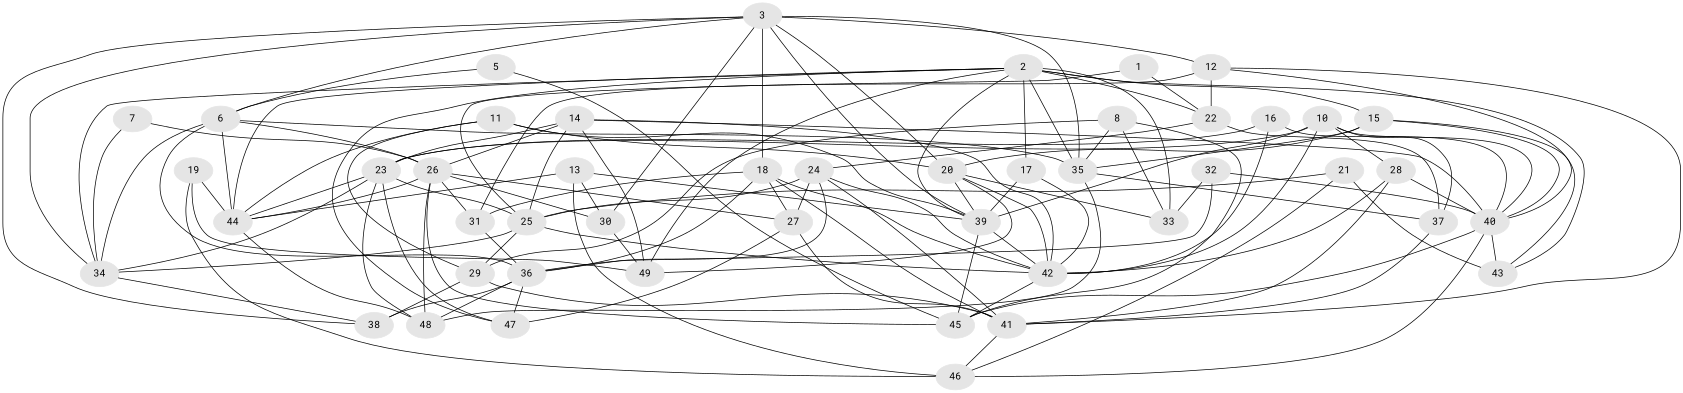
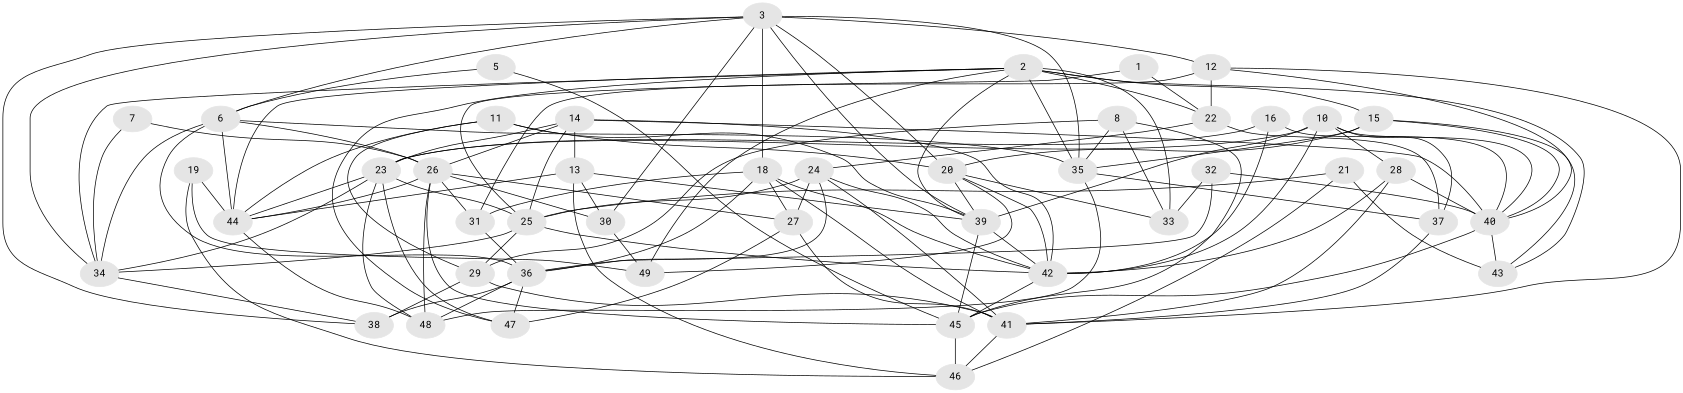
  graph {
    fontname="Roboto Mono"
    node [color=gray90 fontname="Roboto Mono" style=filled]
    edge [fontname="Roboto Mono" weight=1.0]
    1
    22
    25
    37
    24
    34
    29
    42
    2
-   17
    33
    35
    39
    43
    44
    47
    49
    15
    38
    48
    45
    3
    6
    12
    18
    20
    30
    26
    36
    40
    31
    41
    27
    14
    23
    5
    46
    7
    8
    10
    28
    11
    13
    16
    19
    21
    32
    1 -- 22
    1 -- 25
    22 -- 37
    22 -- 24
    25 -- 34
    25 -- 29
    25 -- 42
    37 -- 41
    24 -- 25
    24 -- 42
    24 -- 36
    24 -- 41
    24 -- 27
    34 -- 38
    29 -- 38
    29 -- 41
    42 -- 45
    2 -- 22
    2 -- 34
-   2 -- 17
    2 -- 33
    2 -- 35
    2 -- 39
    2 -- 43
    2 -- 44
    2 -- 47
    2 -- 49
    2 -- 15
-   17 -- 42
-   17 -- 39
    35 -- 37
    35 -- 48
    39 -- 42
    39 -- 45
    44 -- 48
    15 -- 35
    15 -- 43
    15 -- 20
    15 -- 40
-   40 -- 46
+   45 -- 46
    3 -- 34
    3 -- 35
    3 -- 39
    3 -- 38
    3 -- 6
    3 -- 12
    3 -- 18
    3 -- 20
    3 -- 30
    6 -- 34
    6 -- 35
    6 -- 44
    6 -- 26
    6 -- 36
    12 -- 22
    12 -- 40
    12 -- 31
    12 -- 41
    18 -- 42
    18 -- 36
    18 -- 31
    18 -- 41
    18 -- 27
    20 -- 42
    20 -- 33
    20 -- 39
    20 -- 49
    30 -- 49
    26 -- 44
    26 -- 48
    26 -- 45
    26 -- 30
    26 -- 31
    26 -- 27
    36 -- 47
    36 -- 38 [weight=2.0]
    36 -- 48
    40 -- 43 [weight=2.0]
    40 -- 45 [weight=2.0]
    31 -- 36
    41 -- 46
    27 -- 47
    27 -- 41
    14 -- 25
    14 -- 42
-   14 -- 49
+   14 -- 13
    14 -- 26
    14 -- 40
    14 -- 23
    23 -- 25
    23 -- 34
    23 -- 44
    23 -- 47
    23 -- 48
    5 -- 45
    5 -- 6
    7 -- 34
    7 -- 26
    8 -- 29
    8 -- 33
    8 -- 35
    8 -- 45
    10 -- 37
    10 -- 42
    10 -- 39
    10 -- 40
    10 -- 23
    10 -- 28
    28 -- 42
    28 -- 40 [weight=3.0]
    28 -- 41 [weight=2.0]
    11 -- 29
    11 -- 39
    11 -- 44
    11 -- 20
    13 -- 39
    13 -- 44
    13 -- 30
    13 -- 46
    16 -- 42
    16 -- 40
    16 -- 23
    19 -- 44
    19 -- 49
    19 -- 46 [weight=2.0]
    21 -- 25
    21 -- 43
    21 -- 46
    32 -- 33
    32 -- 36
    32 -- 40
  }
